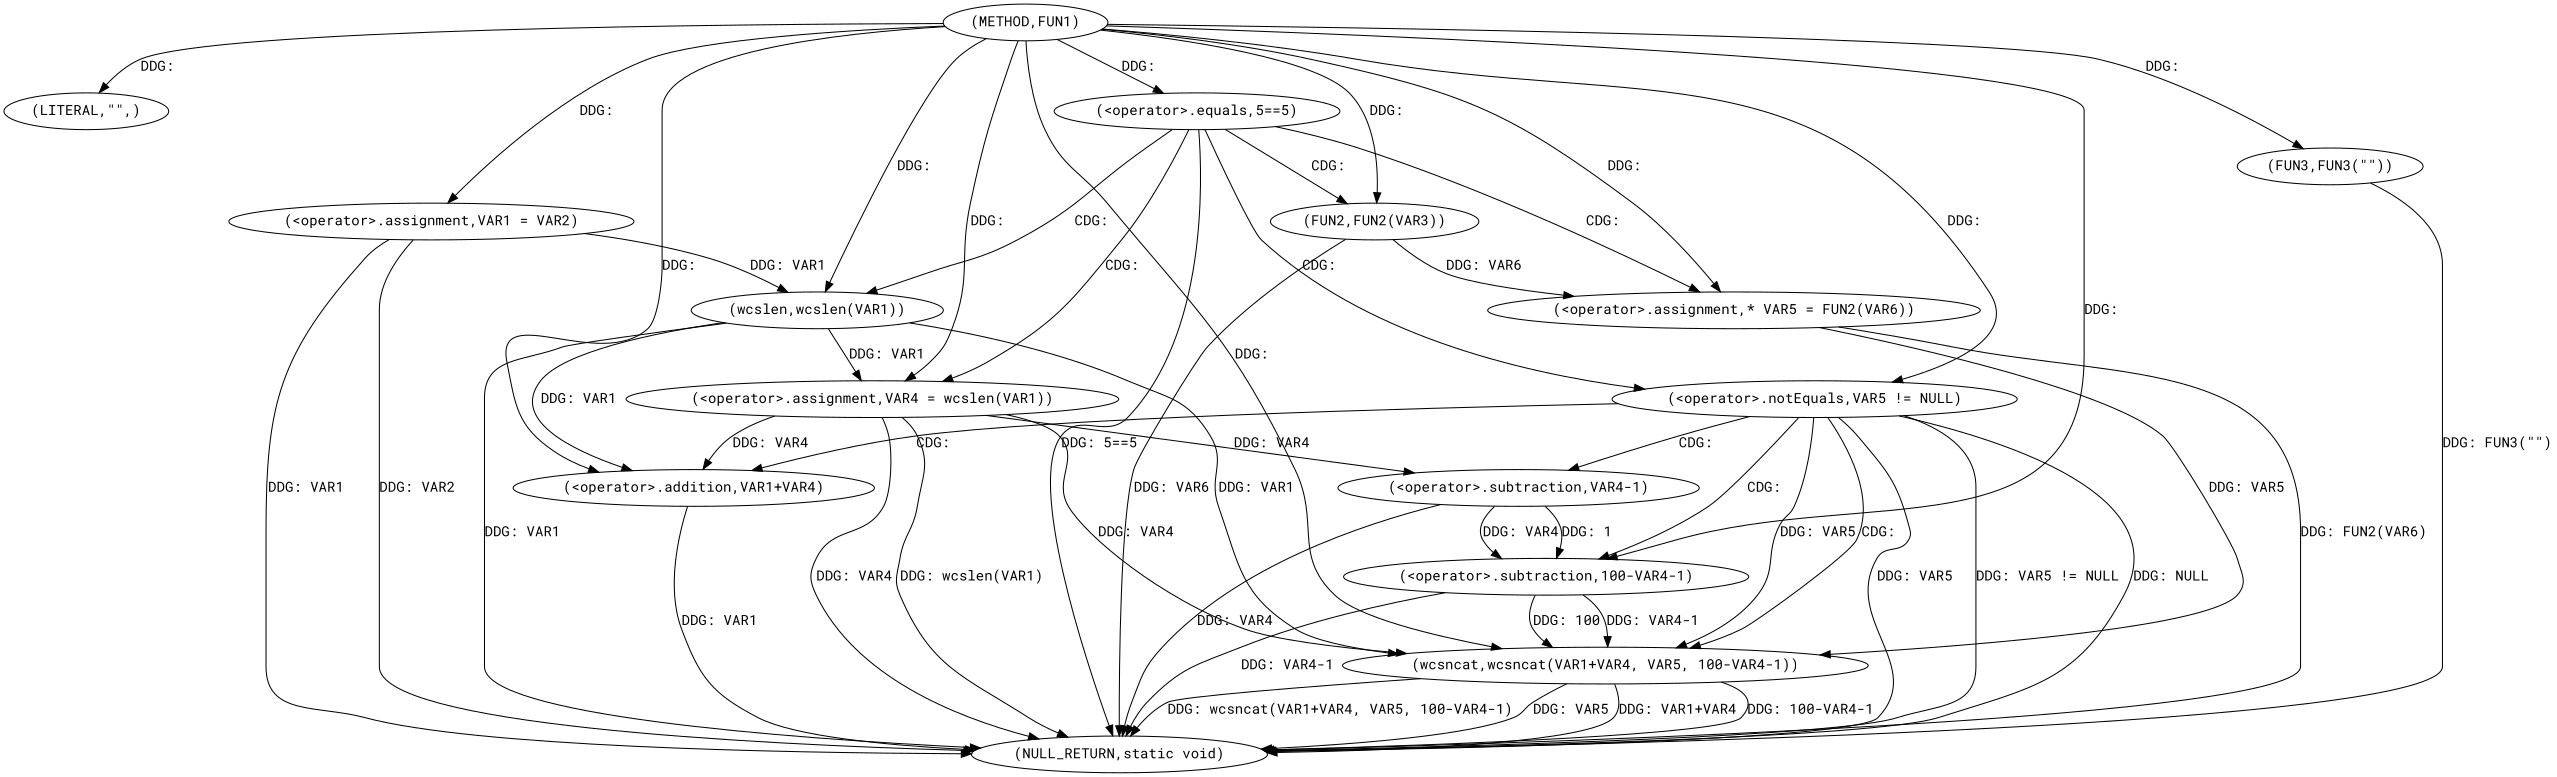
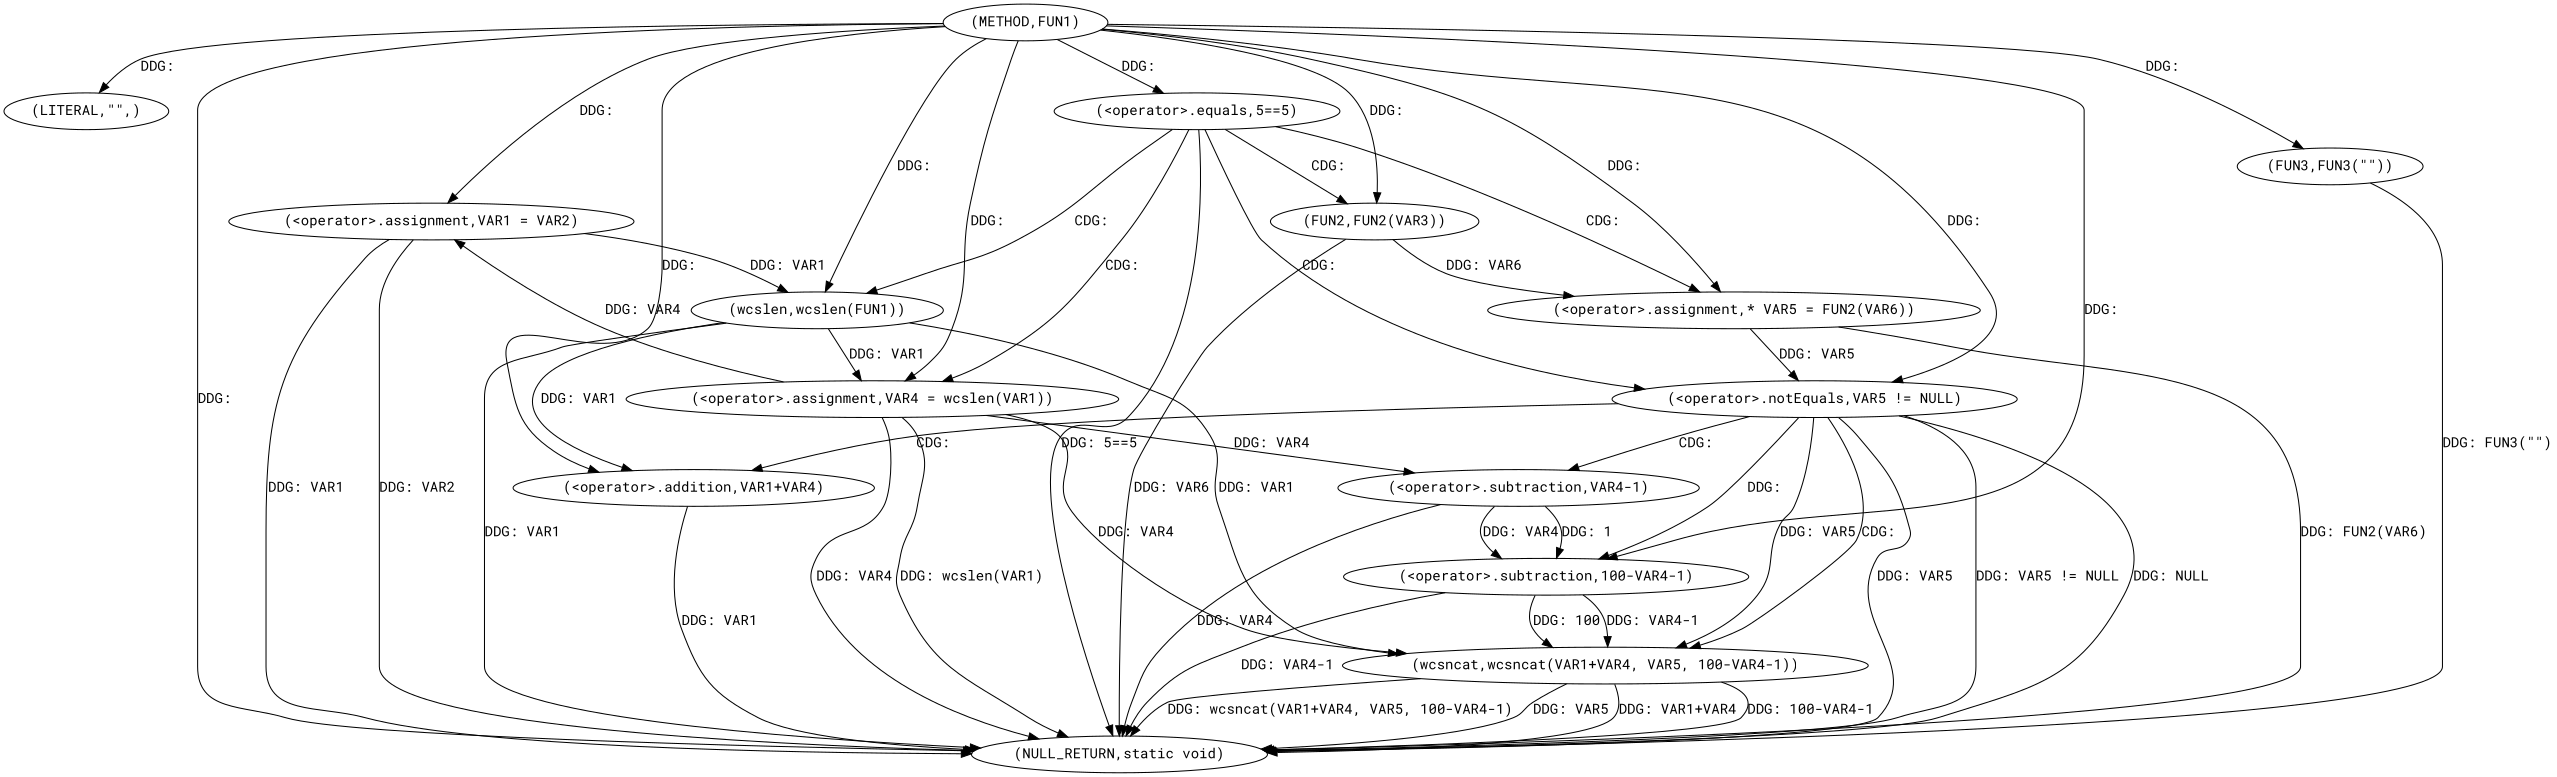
  digraph {
    fontname="Roboto Mono"
    node [fontname="Roboto Mono"]
    edge [fontname="Roboto Mono"]
    n1 [label="(METHOD,FUN1)"]
    n2 [label="(LITERAL,\"\",)"]
    n3 [label="(<operator>.assignment,VAR1 = VAR2)"]
    n4 [label="(<operator>.equals,5==5)"]
    n5 [label="(<operator>.assignment,VAR4 = wcslen(VAR1))"]
-   n6 [label="(wcslen,wcslen(VAR1))"]
+   n6 [label="(wcslen,wcslen(FUN1))"]
    n7 [label="(<operator>.assignment,* VAR5 = FUN2(VAR6))"]
    n8 [label="(FUN2,FUN2(VAR3))"]
    n9 [label="(<operator>.notEquals,VAR5 != NULL)"]
    n10 [label="(wcsncat,wcsncat(VAR1+VAR4, VAR5, 100-VAR4-1))"]
    n11 [label="(<operator>.addition,VAR1+VAR4)"]
    n12 [label="(<operator>.subtraction,100-VAR4-1)"]
    n13 [label="(FUN3,FUN3(\"\"))"]
    n14 [label="(NULL_RETURN,static void)"]
    n15 [label="(<operator>.subtraction,VAR4-1)"]
    n1 -> n2 [label="DDG: "]
    n1 -> n3 [label="DDG: "]
    n1 -> n4 [label="DDG: "]
    n1 -> n5 [label="DDG: "]
    n1 -> n6 [label="DDG: "]
    n1 -> n7 [label="DDG: "]
    n1 -> n8 [label="DDG: "]
    n1 -> n9 [label="DDG: "]
-   n1 -> n10 [label="DDG: "]
+   n1 -> n14 [label="DDG: "]
    n1 -> n11 [label="DDG: "]
    n1 -> n12 [label="DDG: "]
    n1 -> n13 [label="DDG: "]
    n3 -> n6 [label="DDG: VAR1"]
    n3 -> n14 [label="DDG: VAR1"]
    n3 -> n14 [label="DDG: VAR2"]
    n4 -> n5 [label="CDG: "]
    n4 -> n6 [label="CDG: "]
    n4 -> n7 [label="CDG: "]
    n4 -> n8 [label="CDG: "]
    n4 -> n9 [label="CDG: "]
    n4 -> n14 [label="DDG: 5==5"]
    n5 -> n10 [label="DDG: VAR4"]
-   n5 -> n11 [label="DDG: VAR4"]
+   n5 -> n3 [label="DDG: VAR4"]
    n5 -> n14 [label="DDG: wcslen(VAR1)"]
    n5 -> n14 [label="DDG: VAR4"]
    n5 -> n15 [label="DDG: VAR4"]
    n6 -> n5 [label="DDG: VAR1"]
    n6 -> n10 [label="DDG: VAR1"]
    n6 -> n11 [label="DDG: VAR1"]
    n6 -> n14 [label="DDG: VAR1"]
-   n7 -> n10 [label="DDG: VAR5"]
+   n7 -> n9 [label="DDG: VAR5"]
    n7 -> n14 [label="DDG: FUN2(VAR6)"]
    n8 -> n7 [label="DDG: VAR6"]
    n8 -> n14 [label="DDG: VAR6"]
    n9 -> n10 [label="DDG: VAR5"]
    n9 -> n10 [label="CDG: "]
    n9 -> n11 [label="CDG: "]
-   n9 -> n12 [label="CDG: "]
+   n9 -> n12 [label="DDG: "]
    n9 -> n14 [label="DDG: VAR5"]
    n9 -> n14 [label="DDG: VAR5 != NULL"]
    n9 -> n14 [label="DDG: NULL"]
    n9 -> n15 [label="CDG: "]
    n10 -> n14 [label="DDG: VAR1+VAR4"]
    n10 -> n14 [label="DDG: 100-VAR4-1"]
    n10 -> n14 [label="DDG: wcsncat(VAR1+VAR4, VAR5, 100-VAR4-1)"]
    n10 -> n14 [label="DDG: VAR5"]
    n11 -> n14 [label="DDG: VAR1"]
    n12 -> n10 [label="DDG: 100"]
    n12 -> n10 [label="DDG: VAR4-1"]
    n12 -> n14 [label="DDG: VAR4-1"]
    n13 -> n14 [label="DDG: FUN3(\"\")"]
    n15 -> n12 [label="DDG: VAR4"]
    n15 -> n12 [label="DDG: 1"]
    n15 -> n14 [label="DDG: VAR4"]
  }
